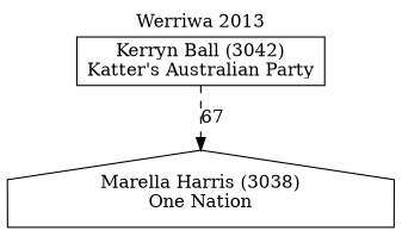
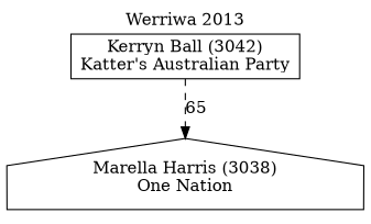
  digraph {
    label="Werriwa 2013"
    labelloc=t
    mclimit=10
    n1 [label="Marella Harris (3038)\nOne Nation" shape=house]
    n2 [label="Kerryn Ball (3042)\nKatter's Australian Party" shape=box]
-   n2 -> n1 [label=67 style=dashed]
+   n2 -> n1 [label=65 style=dashed]
  }
